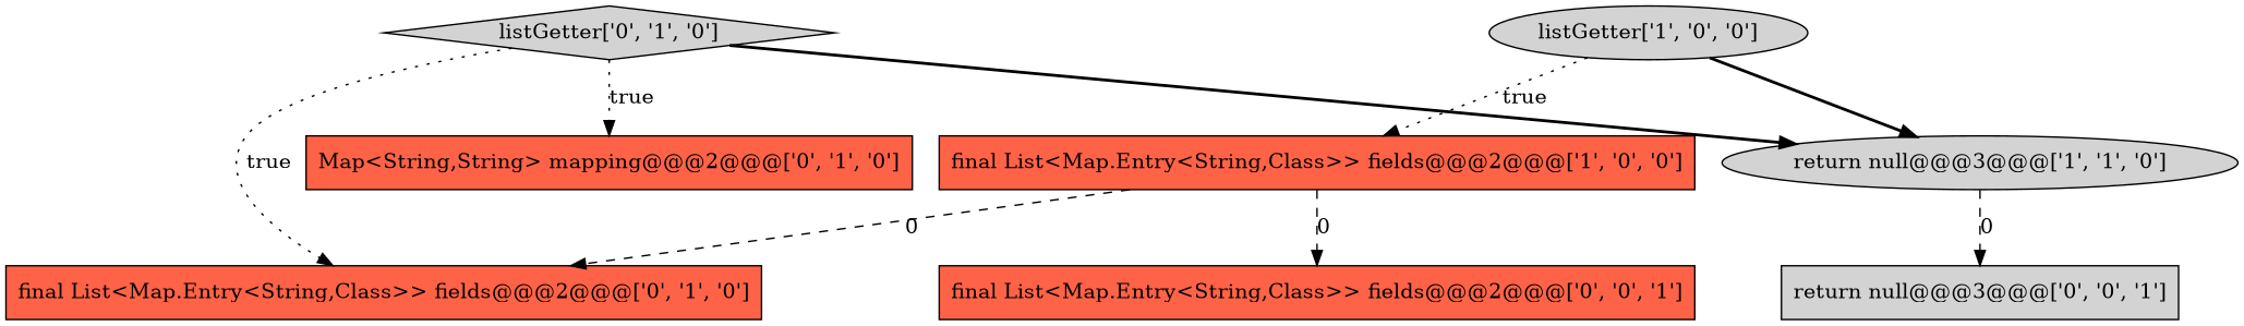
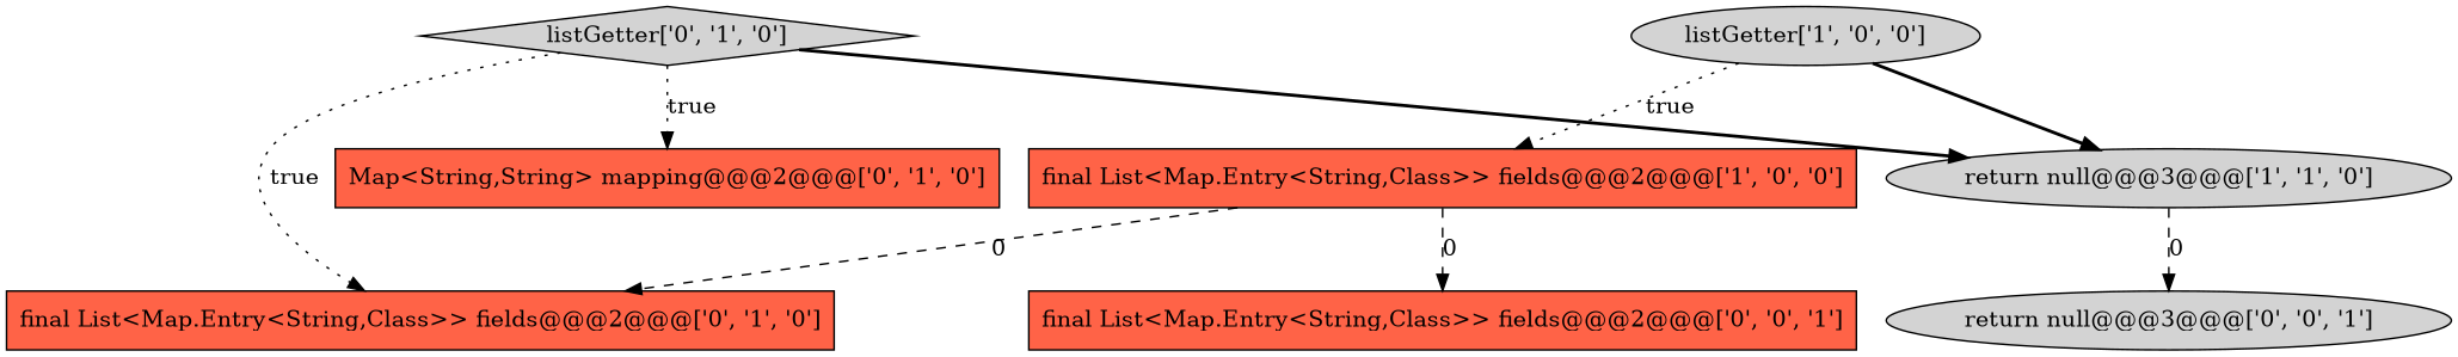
  digraph {
    node [fillcolor=lightgray shape=box style=filled]
    edge [style=dotted]
-   n1 [label="return null@@@3@@@['0', '0', '1']"]
+   n1 [label="return null@@@3@@@['0', '0', '1']" shape=ellipse]
    n2 [fillcolor=tomato label="final List<Map.Entry<String,Class>> fields@@@2@@@['0', '0', '1']"]
    n3 [fillcolor=tomato label="final List<Map.Entry<String,Class>> fields@@@2@@@['0', '1', '0']"]
    n4 [label="listGetter['0', '1', '0']" shape=diamond]
    n5 [label="return null@@@3@@@['1', '1', '0']" shape=ellipse]
    n6 [fillcolor=tomato label="Map<String,String> mapping@@@2@@@['0', '1', '0']"]
    n7 [fillcolor=tomato label="final List<Map.Entry<String,Class>> fields@@@2@@@['1', '0', '0']"]
    n8 [label="listGetter['1', '0', '0']" shape=ellipse]
    n4 -> n3 [label=true]
    n4 -> n5 [style=bold]
    n4 -> n6 [label=true]
    n5 -> n1 [label=0 style=dashed]
    n7 -> n2 [label=0 style=dashed]
    n7 -> n3 [label=0 style=dashed]
    n8 -> n5 [style=bold]
    n8 -> n7 [label=true]
  }
